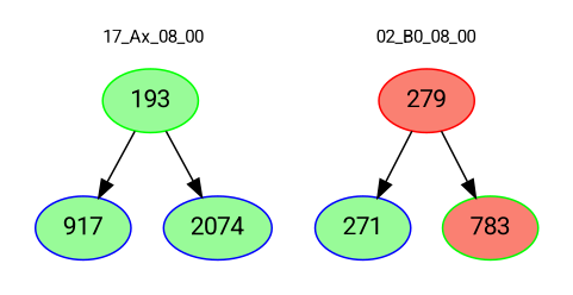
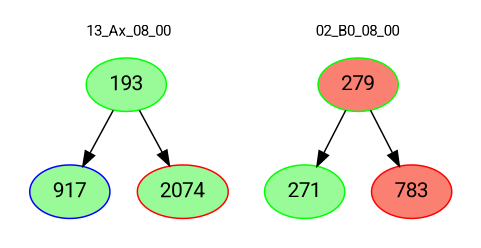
  digraph {
    fontname=Roboto
    node [color=green fillcolor=palegreen fontname=Roboto style=filled]
    edge [color=black fontname=Roboto]
    n1 [label=193]
    n2 [color=blue label=917]
-   n3 [color=blue label=2074]
-   n4 [color=red fillcolor=salmon label=279]
-   n5 [color=blue label=271]
-   n6 [fillcolor=salmon label=783]
+   n3 [color=red label=2074]
+   n4 [fillcolor=salmon label=279]
+   n5 [label=271]
+   n6 [color=red fillcolor=salmon label=783]
    subgraph cluster_1 {
      color=white
      fontsize=10
-     label="17_Ax_08_00"
+     label="13_Ax_08_00"
      n1
      n2
      n3
    }
    subgraph cluster_2 {
      color=white
      fontsize=10
      label="02_B0_08_00"
      n4
      n5
      n6
    }
    n1 -> n2
    n1 -> n3
    n4 -> n5
    n4 -> n6
  }
